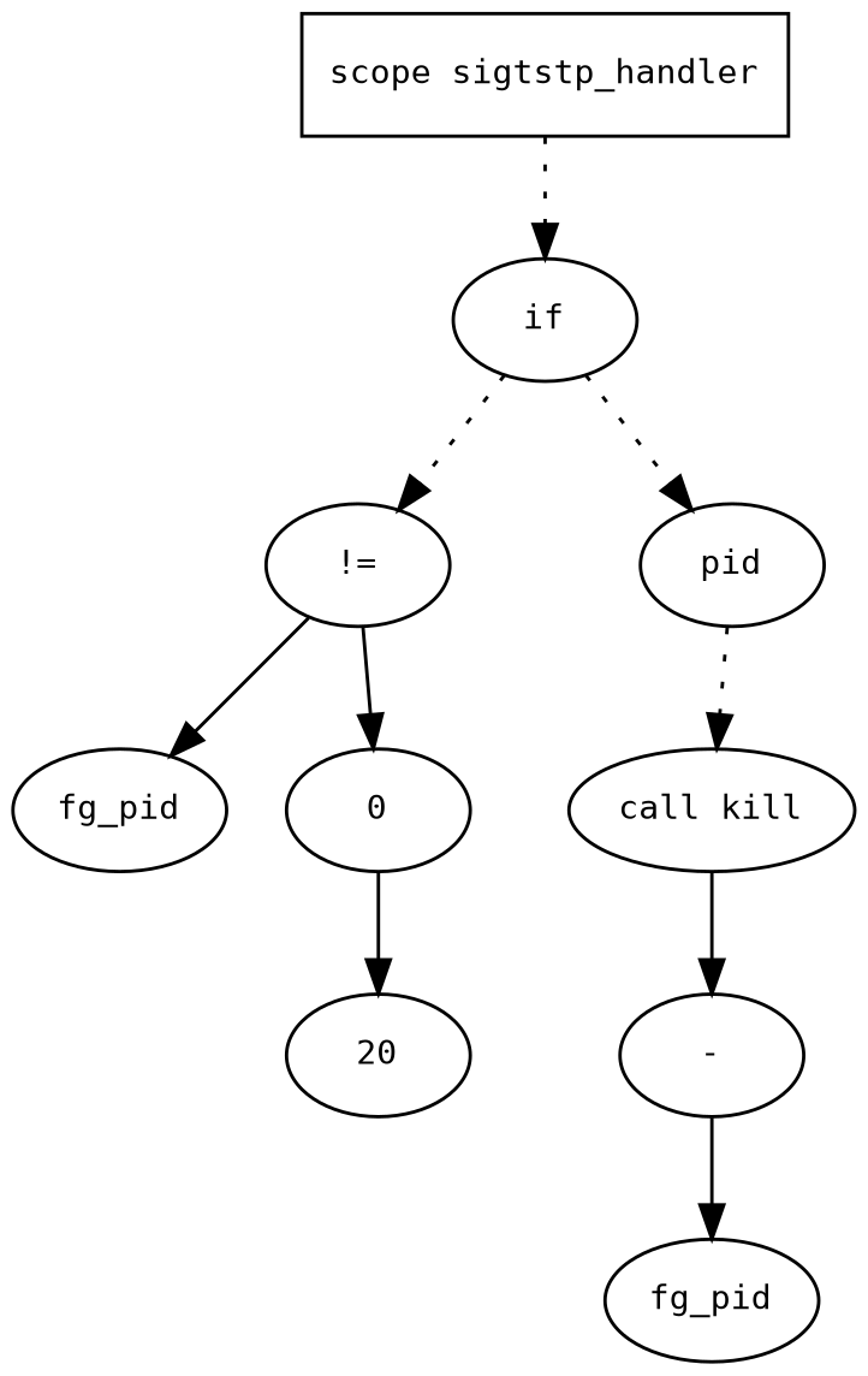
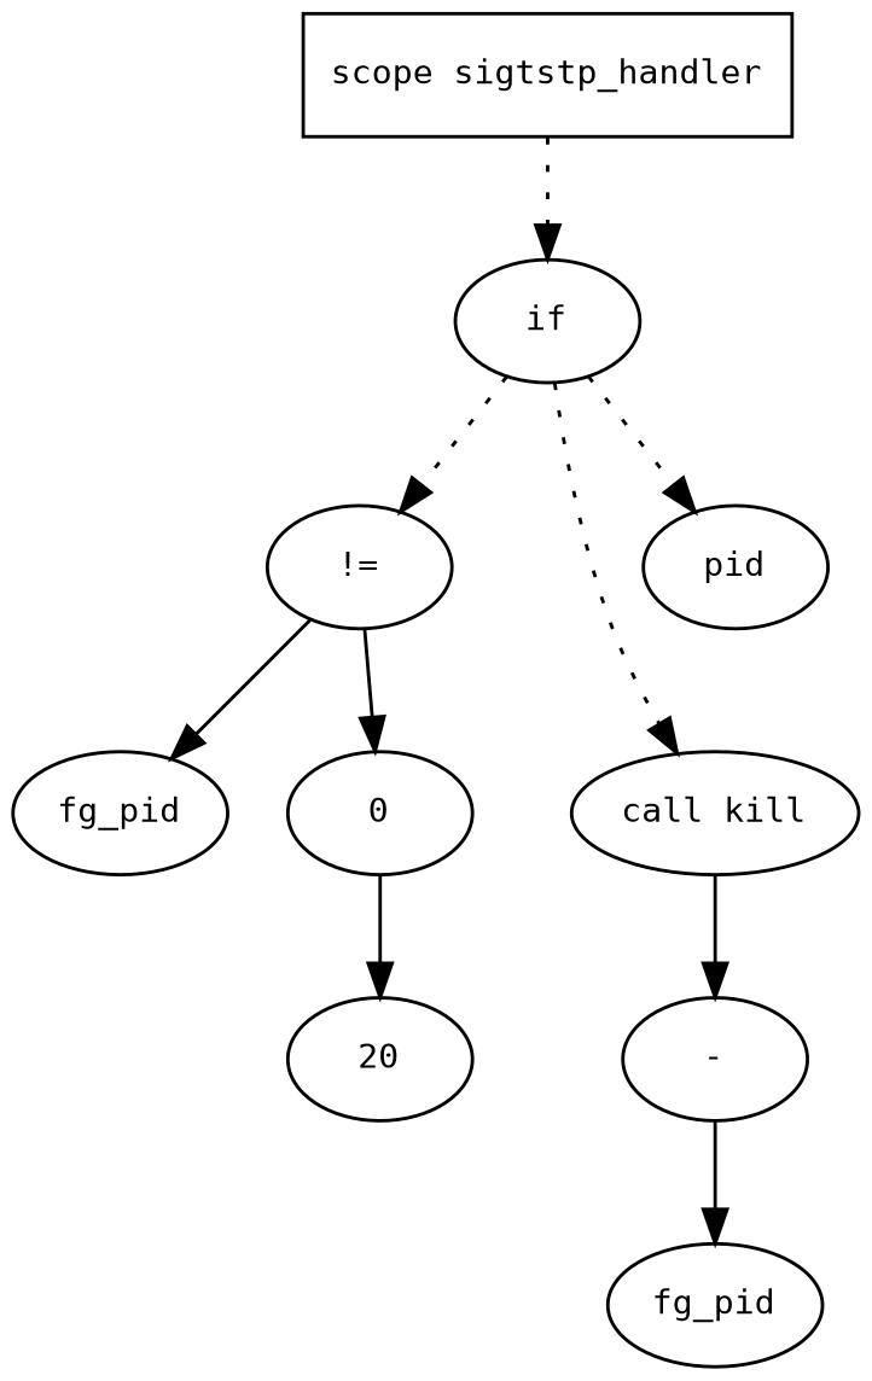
  digraph {
    fontname="DejaVu Sans Mono"
    fontsize=10
    node [fontname="DejaVu Sans Mono" fontsize=10 shape=ellipse]
    edge [fontname="DejaVu Sans Mono" fontsize=10]
    n1 [label="scope sigtstp_handler" shape=box]
    n2 [label=if]
    n3 [label="!="]
    n4 [label="call kill"]
    n5 [label=pid]
    n6 [label=fg_pid]
    n7 [label=0]
    n8 [label="-"]
    n9 [label=20]
    n10 [label=fg_pid]
    n1 -> n2 [style=dotted]
    n2 -> n3 [style=dotted]
-   n5 -> n4 [style=dotted]
+   n2 -> n4 [style=dotted]
    n2 -> n5 [style=dotted]
    n3 -> n6
    n3 -> n7
    n4 -> n8
    n7 -> n9
    n8 -> n10
  }
